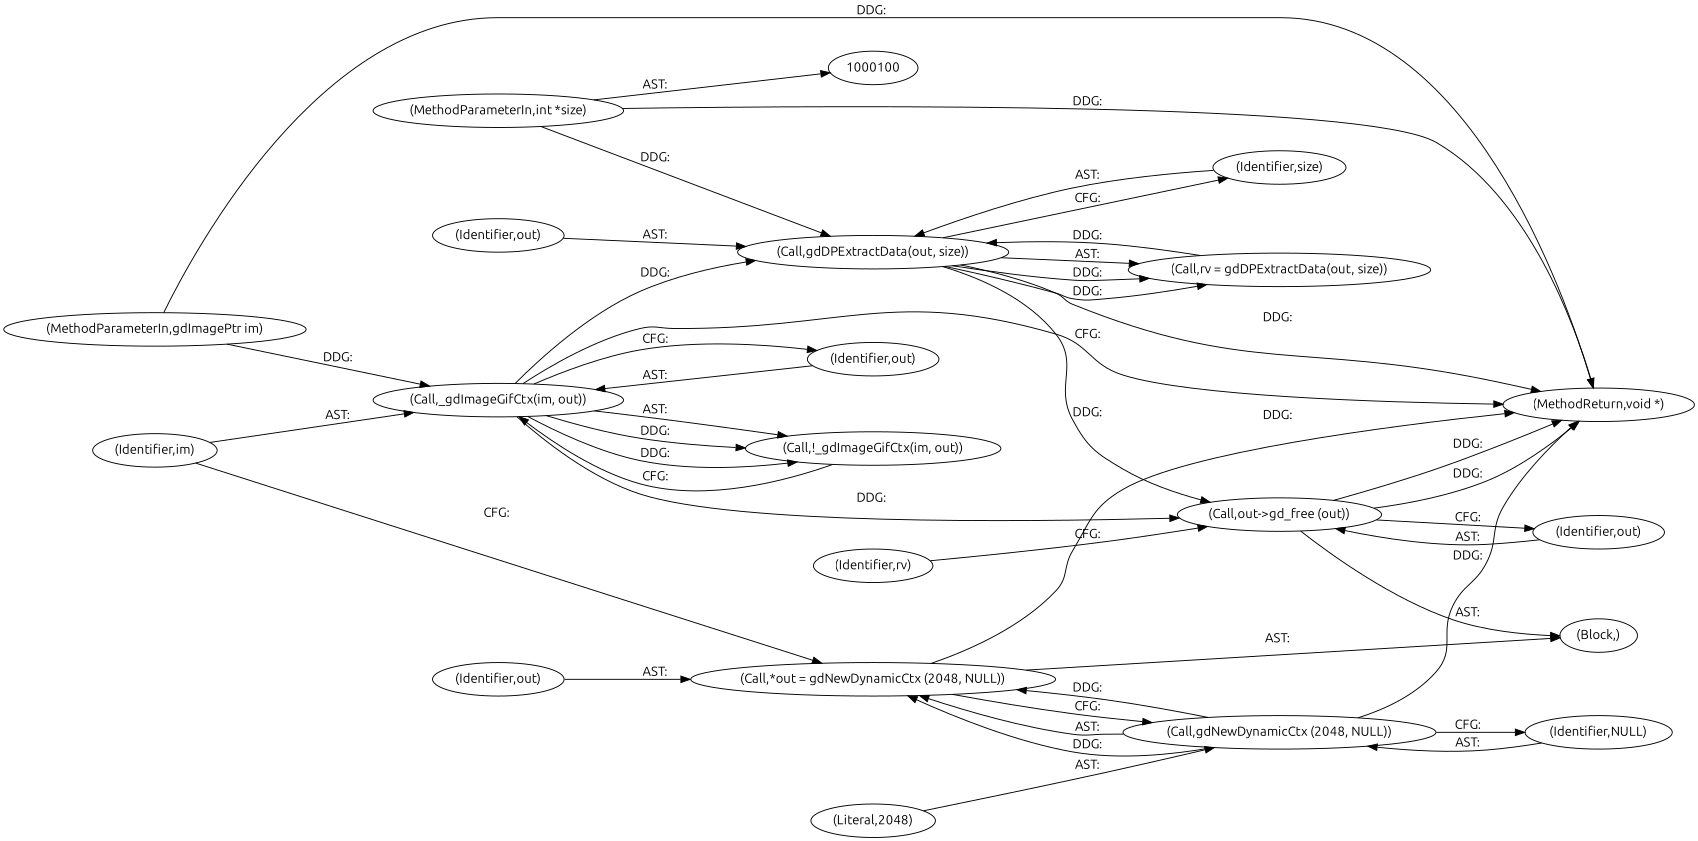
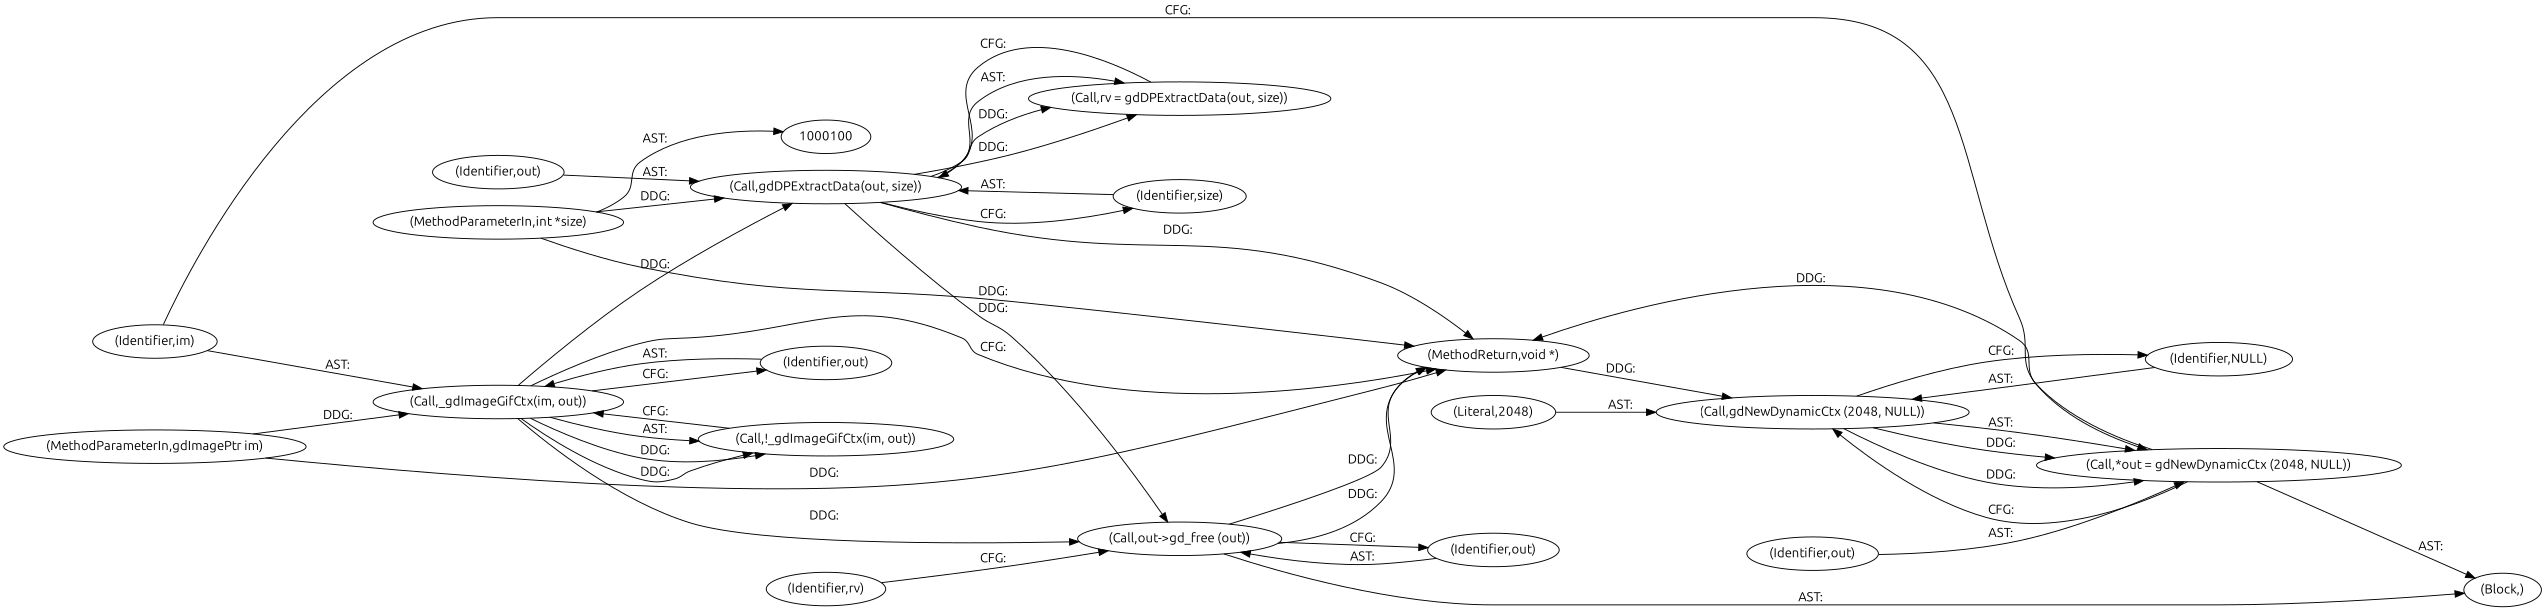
  digraph {
    fontname=Ubuntu
    rankdir=LR
    node [fontname=Ubuntu]
    edge [fontname=Ubuntu]
    n1 [label="(Call,out->gd_free (out))"]
    n2 [label="(Identifier,out)"]
    n3 [label="(Block,)"]
    n4 [label="(MethodReturn,void *)"]
    n5 [label="(Call,_gdImageGifCtx(im, out))"]
    n6 [label="(Call,gdDPExtractData(out, size))"]
    n7 [label="(Identifier,out)"]
    n8 [label="(Call,!_gdImageGifCtx(im, out))"]
    n9 [label="(Call,rv = gdDPExtractData(out, size))"]
    n10 [label="(Identifier,size)"]
    n11 [label="(MethodParameterIn,gdImagePtr im)"]
    n12 [label="(Call,*out = gdNewDynamicCtx (2048, NULL))"]
    n13 [label="(Call,gdNewDynamicCtx (2048, NULL))"]
    n14 [label="(Identifier,NULL)"]
    n15 [label="(MethodParameterIn,int *size)"]
    1000100
    n17 [label="(Identifier,im)"]
    n18 [label="(Identifier,out)"]
    n19 [label="(Identifier,rv)"]
    n20 [label="(Identifier,out)"]
    n21 [label="(Literal,2048)"]
    n1 -> n2 [label="CFG: "]
    n1 -> n3 [label="AST: "]
    n1 -> n4 [label="DDG: "]
    n1 -> n4 [label="DDG: "]
    n2 -> n1 [label="AST: "]
    n5 -> n1 [label="DDG: "]
    n5 -> n4 [label="CFG: "]
    n5 -> n6 [label="DDG: "]
    n5 -> n7 [label="CFG: "]
    n5 -> n8 [label="AST: "]
    n5 -> n8 [label="DDG: "]
    n5 -> n8 [label="DDG: "]
    n6 -> n1 [label="DDG: "]
    n6 -> n4 [label="DDG: "]
    n6 -> n9 [label="AST: "]
    n6 -> n9 [label="DDG: "]
    n6 -> n9 [label="DDG: "]
    n6 -> n10 [label="CFG: "]
    n7 -> n5 [label="AST: "]
    n8 -> n5 [label="CFG: "]
-   n9 -> n6 [label="DDG: "]
+   n9 -> n6 [label="CFG: "]
    n10 -> n6 [label="AST: "]
    n11 -> n4 [label="DDG: "]
    n11 -> n5 [label="DDG: "]
    n12 -> n3 [label="AST: "]
    n12 -> n4 [label="DDG: "]
    n12 -> n13 [label="CFG: "]
-   n13 -> n4 [label="DDG: "]
+   n4 -> n13 [label="DDG: "]
    n13 -> n12 [label="AST: "]
    n13 -> n12 [label="DDG: "]
    n13 -> n12 [label="DDG: "]
    n13 -> n14 [label="CFG: "]
    n14 -> n13 [label="AST: "]
    n15 -> n4 [label="DDG: "]
    n15 -> n6 [label="DDG: "]
    n15 -> 1000100 [label="AST: "]
    n17 -> n5 [label="AST: "]
    n17 -> n12 [label="CFG: "]
    n18 -> n6 [label="AST: "]
    n19 -> n1 [label="CFG: "]
    n20 -> n12 [label="AST: "]
    n21 -> n13 [label="AST: "]
  }
